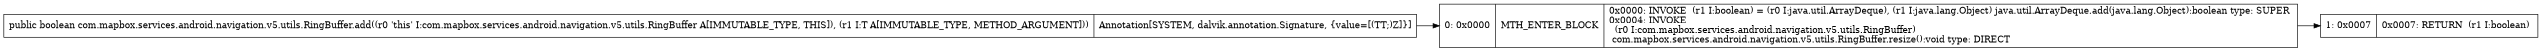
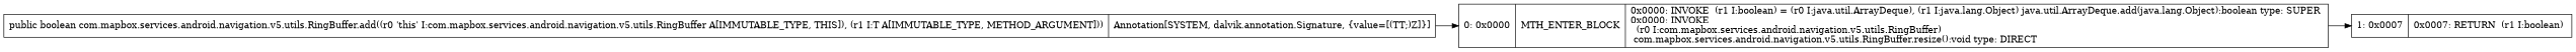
  digraph {
    rankdir=LR
    node [shape=record]
-   n1 [label="{0\:\ 0x0000|MTH_ENTER_BLOCK\l|0x0000: INVOKE  (r1 I:boolean) = (r0 I:java.util.ArrayDeque), (r1 I:java.lang.Object) java.util.ArrayDeque.add(java.lang.Object):boolean type: SUPER \l0x0004: INVOKE  \l  (r0 I:com.mapbox.services.android.navigation.v5.utils.RingBuffer)\l com.mapbox.services.android.navigation.v5.utils.RingBuffer.resize():void type: DIRECT \l}"]
+   n1 [label="{0\:\ 0x0000|MTH_ENTER_BLOCK\l|0x0000: INVOKE  (r1 I:boolean) = (r0 I:java.util.ArrayDeque), (r1 I:java.lang.Object) java.util.ArrayDeque.add(java.lang.Object):boolean type: SUPER \l0x0000: INVOKE  \l  (r0 I:com.mapbox.services.android.navigation.v5.utils.RingBuffer)\l com.mapbox.services.android.navigation.v5.utils.RingBuffer.resize():void type: DIRECT \l}"]
    n2 [label="{1\:\ 0x0007|0x0007: RETURN  (r1 I:boolean) \l}"]
    n3 [label="{public boolean com.mapbox.services.android.navigation.v5.utils.RingBuffer.add((r0 'this' I:com.mapbox.services.android.navigation.v5.utils.RingBuffer A[IMMUTABLE_TYPE, THIS]), (r1 I:T A[IMMUTABLE_TYPE, METHOD_ARGUMENT]))  | Annotation[SYSTEM, dalvik.annotation.Signature, \{value=[(TT;)Z]\}]\l}"]
    n1 -> n2
    n3 -> n1
  }
